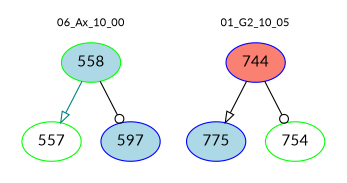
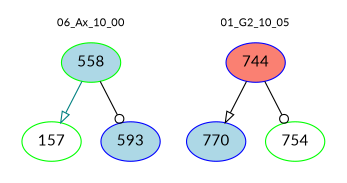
  digraph {
    fontname=Lato
    node [color=green fillcolor=lightblue fontname=Lato style=filled]
    edge [arrowhead=onormal color=black fontname=Lato]
    n1 [label=558]
-   n2 [fillcolor=white label=557]
-   n3 [color=blue label=597]
+   n2 [fillcolor=white label=157]
+   n3 [color=blue label=593]
    n4 [color=blue fillcolor=salmon label=744]
-   n5 [color=blue label=775]
+   n5 [color=blue label=770]
    n6 [fillcolor=white label=754]
    subgraph cluster_1 {
      color=white
      fontsize=10
      label="06_Ax_10_00"
      n1
      n2
      n3
    }
    subgraph cluster_2 {
      color=white
      fontsize=10
      label="01_G2_10_05"
      n4
      n5
      n6
    }
    n1 -> n2 [color=teal]
    n1 -> n3 [arrowhead=odot]
    n4 -> n5
    n4 -> n6 [arrowhead=odot]
  }
